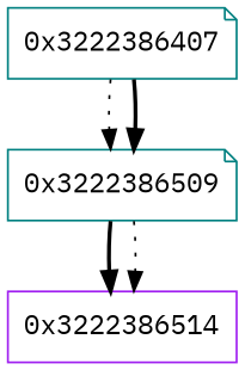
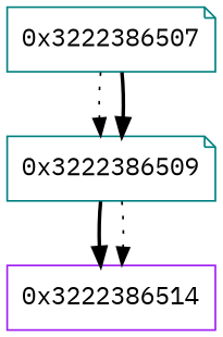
  digraph {
    fontname="IBM Plex Mono"
    node [color=teal shape=note fontname="IBM Plex Mono"]
    edge [style=dotted fontname="IBM Plex Mono"]
-   n1 [label="0x3222386407"]
+   n1 [label="0x3222386507"]
    n2 [label="0x3222386509"]
    n3 [label="0x3222386514" color=purple shape=box]
    n1 -> n2
    n1 -> n2 [style=bold]
    n2 -> n3 [style=bold]
    n2 -> n3
  }
